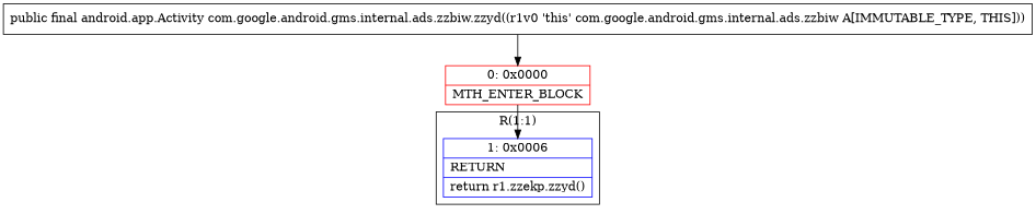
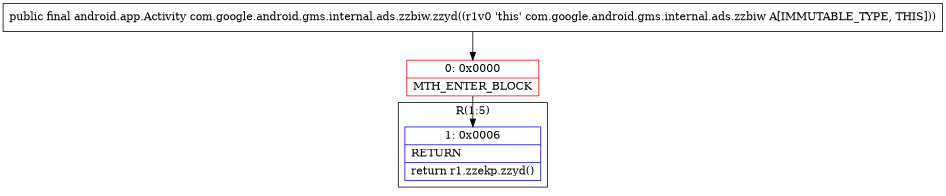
  digraph {
    node [shape=record]
    n1 [color=blue label="{1\:\ 0x0006|RETURN\l|return r1.zzekp.zzyd()\l}"]
    n2 [color=red label="{0\:\ 0x0000|MTH_ENTER_BLOCK\l}"]
    n3 [label="{public final android.app.Activity com.google.android.gms.internal.ads.zzbiw.zzyd((r1v0 'this' com.google.android.gms.internal.ads.zzbiw A[IMMUTABLE_TYPE, THIS])) }"]
    subgraph cluster_1 {
-     label="R(1:1)"
+     label="R(1:5)"
      n1
    }
    n2 -> n1
    n3 -> n2
  }
